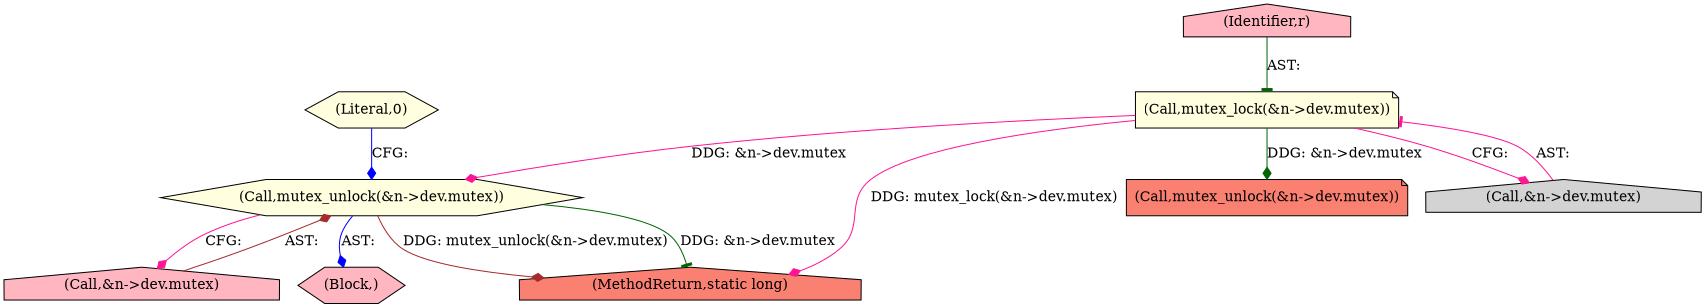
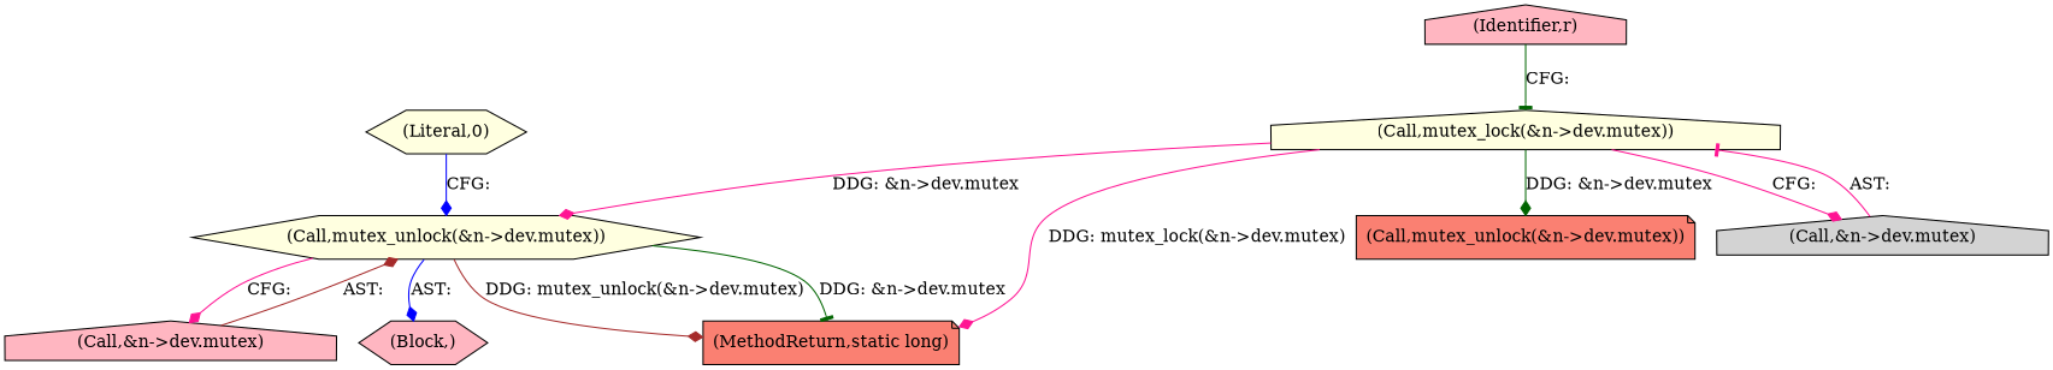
  digraph {
    node [fillcolor=lightyellow shape=house style=filled]
    edge [arrowhead=diamond color=deeppink]
    n1 [label="(Call,mutex_unlock(&n->dev.mutex))" shape=hexagon]
    n2 [fillcolor=lightpink label="(Call,&n->dev.mutex)"]
    n3 [fillcolor=lightpink label="(Block,)" shape=hexagon]
-   n4 [fillcolor=salmon label="(MethodReturn,static long)"]
-   n5 [label="(Call,mutex_lock(&n->dev.mutex))" shape=note]
+   n4 [fillcolor=salmon label="(MethodReturn,static long)" shape=note]
+   n5 [label="(Call,mutex_lock(&n->dev.mutex))"]
    n6 [fillcolor=salmon label="(Call,mutex_unlock(&n->dev.mutex))" shape=note]
    n7 [fillcolor=lightgrey label="(Call,&n->dev.mutex)"]
    n8 [label="(Literal,0)" shape=hexagon]
    n9 [fillcolor=lightpink label="(Identifier,r)"]
    n1 -> n2 [label="CFG: "]
    n1 -> n3 [color=blue label="AST: "]
    n1 -> n4 [color=brown label="DDG: mutex_unlock(&n->dev.mutex)"]
    n1 -> n4 [arrowhead=tee color=darkgreen label="DDG: &n->dev.mutex"]
    n2 -> n1 [color=brown label="AST: "]
    n5 -> n1 [label="DDG: &n->dev.mutex"]
    n5 -> n4 [label="DDG: mutex_lock(&n->dev.mutex)"]
    n5 -> n6 [color=darkgreen label="DDG: &n->dev.mutex"]
    n5 -> n7 [label="CFG: "]
    n7 -> n5 [arrowhead=tee label="AST: "]
    n8 -> n1 [color=blue label="CFG: "]
-   n9 -> n5 [arrowhead=tee color=darkgreen label="AST: "]
+   n9 -> n5 [arrowhead=tee color=darkgreen label="CFG: "]
  }
